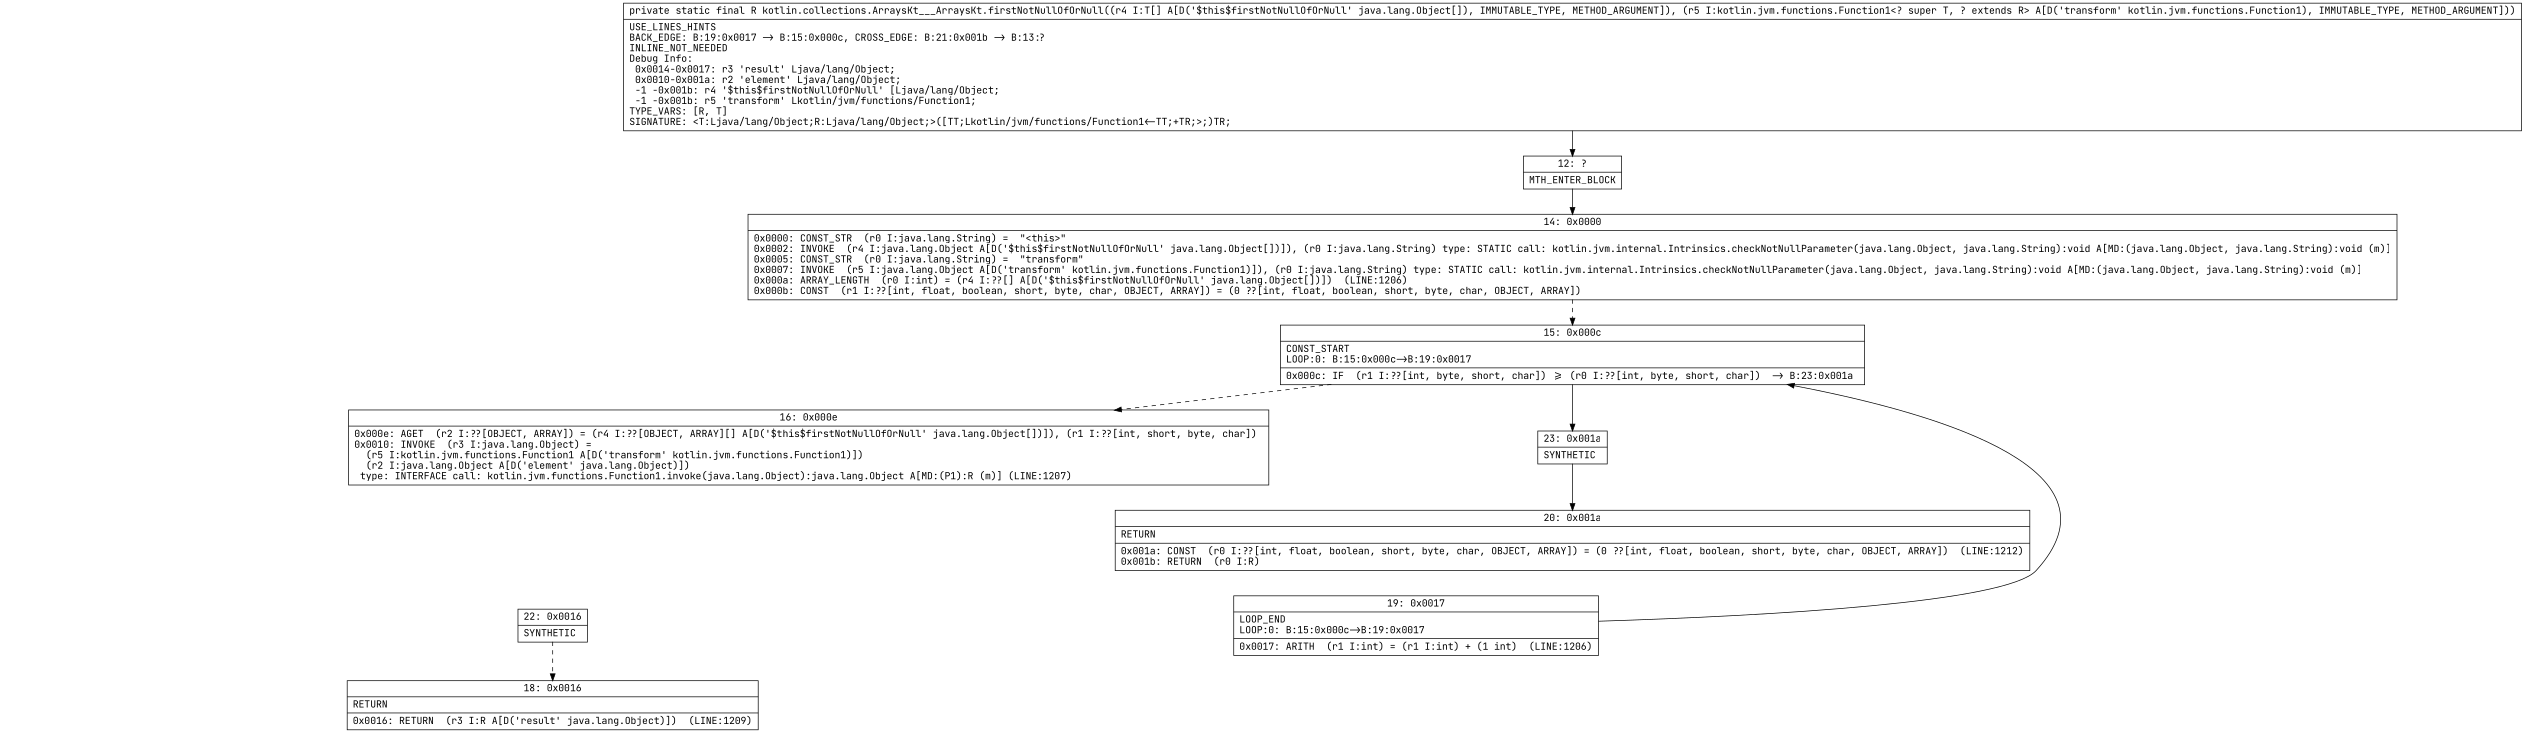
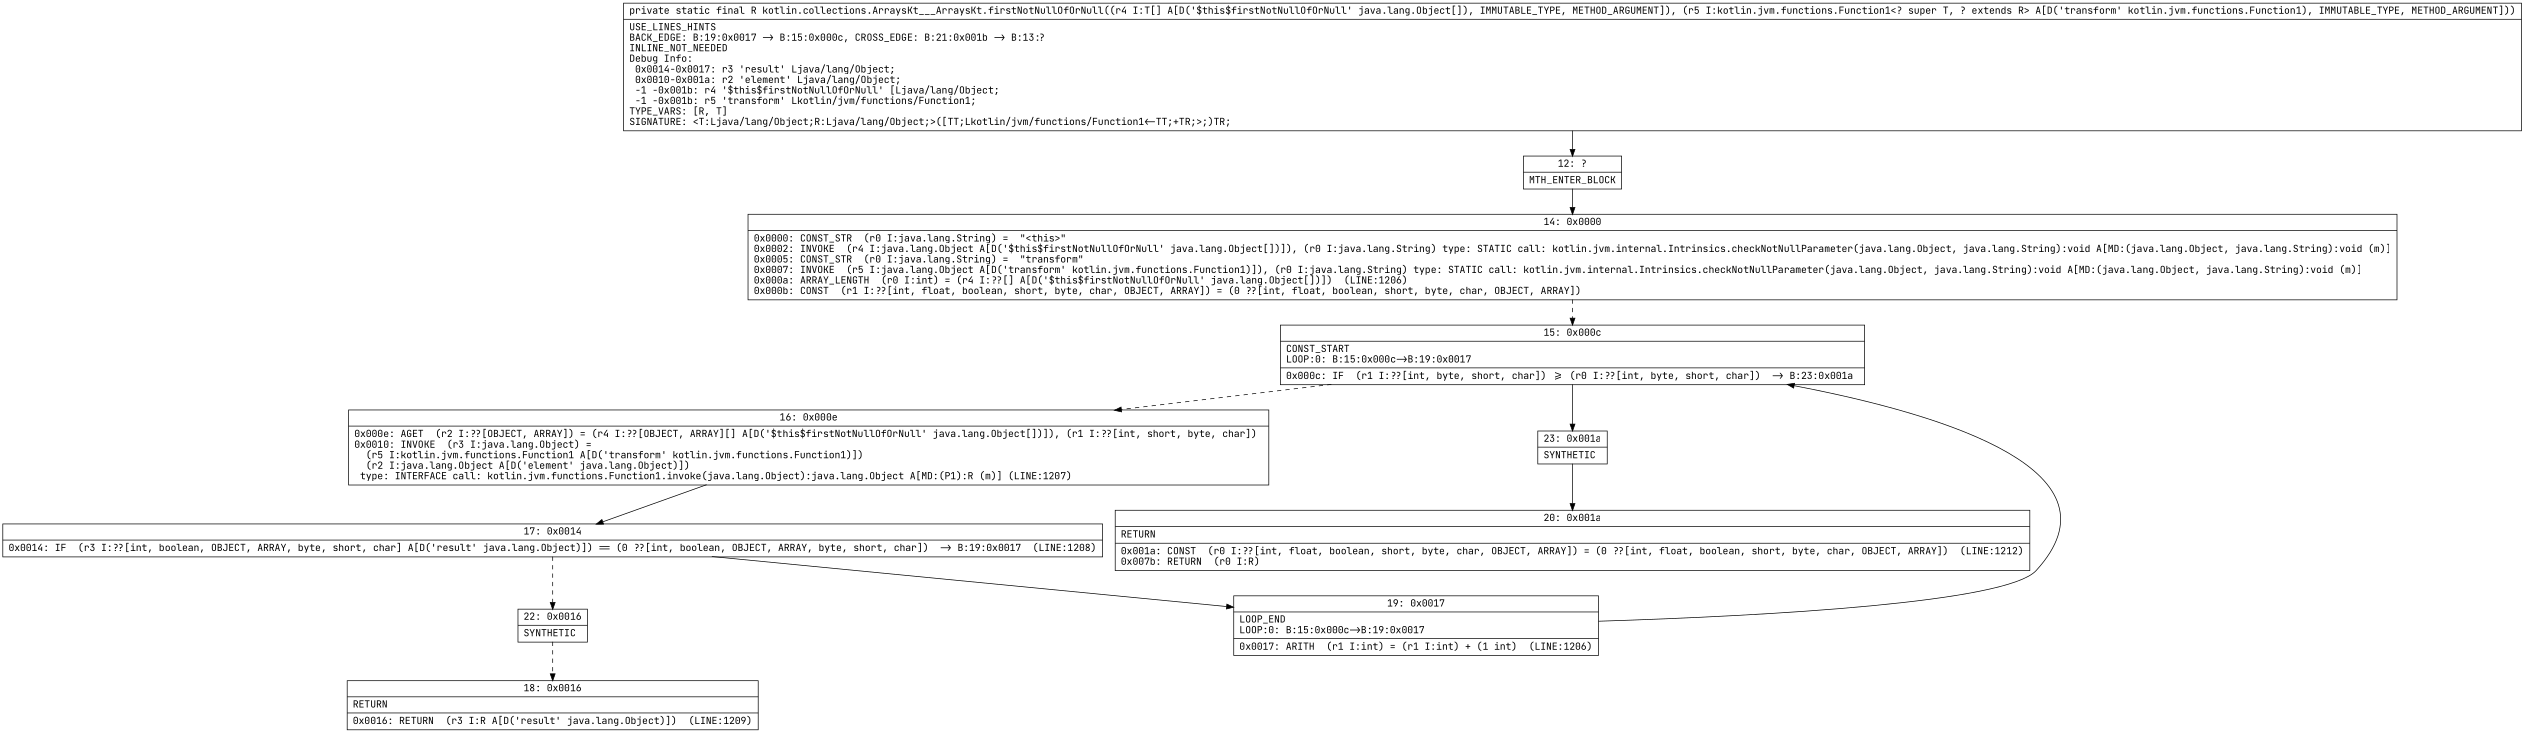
  digraph {
    fontname="JetBrains Mono"
    node [fontname="JetBrains Mono" shape=record]
    edge [fontname="JetBrains Mono"]
    n1 [label="{12\:\ ?|MTH_ENTER_BLOCK\l}"]
    n2 [label="{14\:\ 0x0000|0x0000: CONST_STR  (r0 I:java.lang.String) =  \"\<this\>\" \l0x0002: INVOKE  (r4 I:java.lang.Object A[D('$this$firstNotNullOfOrNull' java.lang.Object[])]), (r0 I:java.lang.String) type: STATIC call: kotlin.jvm.internal.Intrinsics.checkNotNullParameter(java.lang.Object, java.lang.String):void A[MD:(java.lang.Object, java.lang.String):void (m)]\l0x0005: CONST_STR  (r0 I:java.lang.String) =  \"transform\" \l0x0007: INVOKE  (r5 I:java.lang.Object A[D('transform' kotlin.jvm.functions.Function1)]), (r0 I:java.lang.String) type: STATIC call: kotlin.jvm.internal.Intrinsics.checkNotNullParameter(java.lang.Object, java.lang.String):void A[MD:(java.lang.Object, java.lang.String):void (m)]\l0x000a: ARRAY_LENGTH  (r0 I:int) = (r4 I:??[] A[D('$this$firstNotNullOfOrNull' java.lang.Object[])])  (LINE:1206)\l0x000b: CONST  (r1 I:??[int, float, boolean, short, byte, char, OBJECT, ARRAY]) = (0 ??[int, float, boolean, short, byte, char, OBJECT, ARRAY]) \l}"]
    n3 [label="{15\:\ 0x000c|CONST_START\lLOOP:0: B:15:0x000c\-\>B:19:0x0017\l|0x000c: IF  (r1 I:??[int, byte, short, char]) \>= (r0 I:??[int, byte, short, char])  \-\> B:23:0x001a \l}"]
    n4 [label="{16\:\ 0x000e|0x000e: AGET  (r2 I:??[OBJECT, ARRAY]) = (r4 I:??[OBJECT, ARRAY][] A[D('$this$firstNotNullOfOrNull' java.lang.Object[])]), (r1 I:??[int, short, byte, char]) \l0x0010: INVOKE  (r3 I:java.lang.Object) = \l  (r5 I:kotlin.jvm.functions.Function1 A[D('transform' kotlin.jvm.functions.Function1)])\l  (r2 I:java.lang.Object A[D('element' java.lang.Object)])\l type: INTERFACE call: kotlin.jvm.functions.Function1.invoke(java.lang.Object):java.lang.Object A[MD:(P1):R (m)] (LINE:1207)\l}"]
    n5 [label="{23\:\ 0x001a|SYNTHETIC\l}"]
-   n7 [label="{20\:\ 0x001a|RETURN\l|0x001a: CONST  (r0 I:??[int, float, boolean, short, byte, char, OBJECT, ARRAY]) = (0 ??[int, float, boolean, short, byte, char, OBJECT, ARRAY])  (LINE:1212)\l0x001b: RETURN  (r0 I:R) \l}"]
+   n6 [label="{17\:\ 0x0014|0x0014: IF  (r3 I:??[int, boolean, OBJECT, ARRAY, byte, short, char] A[D('result' java.lang.Object)]) == (0 ??[int, boolean, OBJECT, ARRAY, byte, short, char])  \-\> B:19:0x0017  (LINE:1208)\l}"]
+   n7 [label="{20\:\ 0x001a|RETURN\l|0x001a: CONST  (r0 I:??[int, float, boolean, short, byte, char, OBJECT, ARRAY]) = (0 ??[int, float, boolean, short, byte, char, OBJECT, ARRAY])  (LINE:1212)\l0x007b: RETURN  (r0 I:R) \l}"]
    n8 [label="{19\:\ 0x0017|LOOP_END\lLOOP:0: B:15:0x000c\-\>B:19:0x0017\l|0x0017: ARITH  (r1 I:int) = (r1 I:int) + (1 int)  (LINE:1206)\l}"]
    n9 [label="{22\:\ 0x0016|SYNTHETIC\l}"]
    n10 [label="{18\:\ 0x0016|RETURN\l|0x0016: RETURN  (r3 I:R A[D('result' java.lang.Object)])  (LINE:1209)\l}"]
    n11 [label="{private static final R kotlin.collections.ArraysKt___ArraysKt.firstNotNullOfOrNull((r4 I:T[] A[D('$this$firstNotNullOfOrNull' java.lang.Object[]), IMMUTABLE_TYPE, METHOD_ARGUMENT]), (r5 I:kotlin.jvm.functions.Function1\<? super T, ? extends R\> A[D('transform' kotlin.jvm.functions.Function1), IMMUTABLE_TYPE, METHOD_ARGUMENT]))  | USE_LINES_HINTS\lBACK_EDGE: B:19:0x0017 \-\> B:15:0x000c, CROSS_EDGE: B:21:0x001b \-\> B:13:?\lINLINE_NOT_NEEDED\lDebug Info:\l  0x0014\-0x0017: r3 'result' Ljava\/lang\/Object;\l  0x0010\-0x001a: r2 'element' Ljava\/lang\/Object;\l  \-1 \-0x001b: r4 '$this$firstNotNullOfOrNull' [Ljava\/lang\/Object;\l  \-1 \-0x001b: r5 'transform' Lkotlin\/jvm\/functions\/Function1;\lTYPE_VARS: [R, T]\lSIGNATURE: \<T:Ljava\/lang\/Object;R:Ljava\/lang\/Object;\>([TT;Lkotlin\/jvm\/functions\/Function1\<\-TT;+TR;\>;)TR;\l}"]
    n1 -> n2
    n2 -> n3 [style=dashed]
    n3 -> n4 [style=dashed]
    n3 -> n5
+   n4 -> n6
    n5 -> n7
+   n6 -> n8
+   n6 -> n9 [style=dashed]
    n8 -> n3
    n9 -> n10 [style=dashed]
    n11 -> n1
  }
